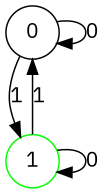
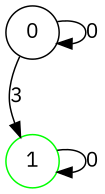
  digraph {
    fontname="IBM Plex Sans"
    node [shape=circle fontname="IBM Plex Sans"]
    edge [fontname="IBM Plex Sans"]
    0 [color=black]
    1 [color=green]
    0 -> 0 [label=0]
-   0 -> 1 [label=1]
-   1 -> 0 [label=1]
+   0 -> 1 [label=3]
    1 -> 1 [label=0]
  }
